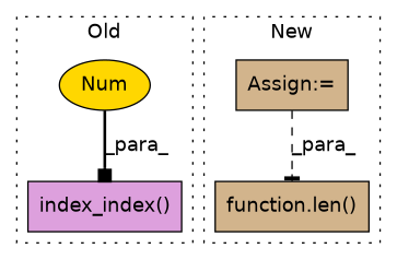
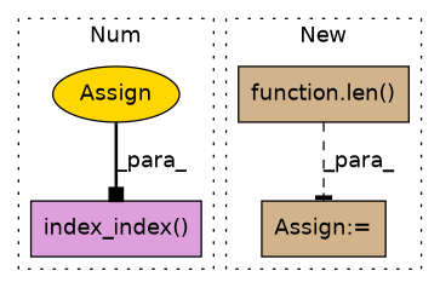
  digraph {
    fontname="DejaVu Sans"
    node [a=75 fillcolor=tan fontname="DejaVu Sans" shape=box style=filled]
    edge [fontname="DejaVu Sans"]
    n1 [fillcolor=plum l="21,1" label="index_index()" s="2216,2251"]
-   n2 [a=76 fillcolor=gold l=2 label=Num s=2237 shape=ellipse]
+   n2 [a=76 fillcolor=gold l=2 label=Assign s=2237 shape=ellipse]
    n3 [l="4,1" label="function.len()" s="2524,2535"]
    n4 [a=68 l=3 label="Assign:=" s=2466]
    subgraph cluster_1 {
-     label=Old
+     label=Num
      style=dotted
      n1
      n2
    }
    subgraph cluster_2 {
      label=New
      style=dotted
      n3
      n4
    }
    n2 -> n1 [arrowhead=box label=_para_ style=bold]
-   n4 -> n3 [arrowhead=tee label=_para_ style=dashed]
+   n3 -> n4 [arrowhead=tee label=_para_ style=dashed]
  }
